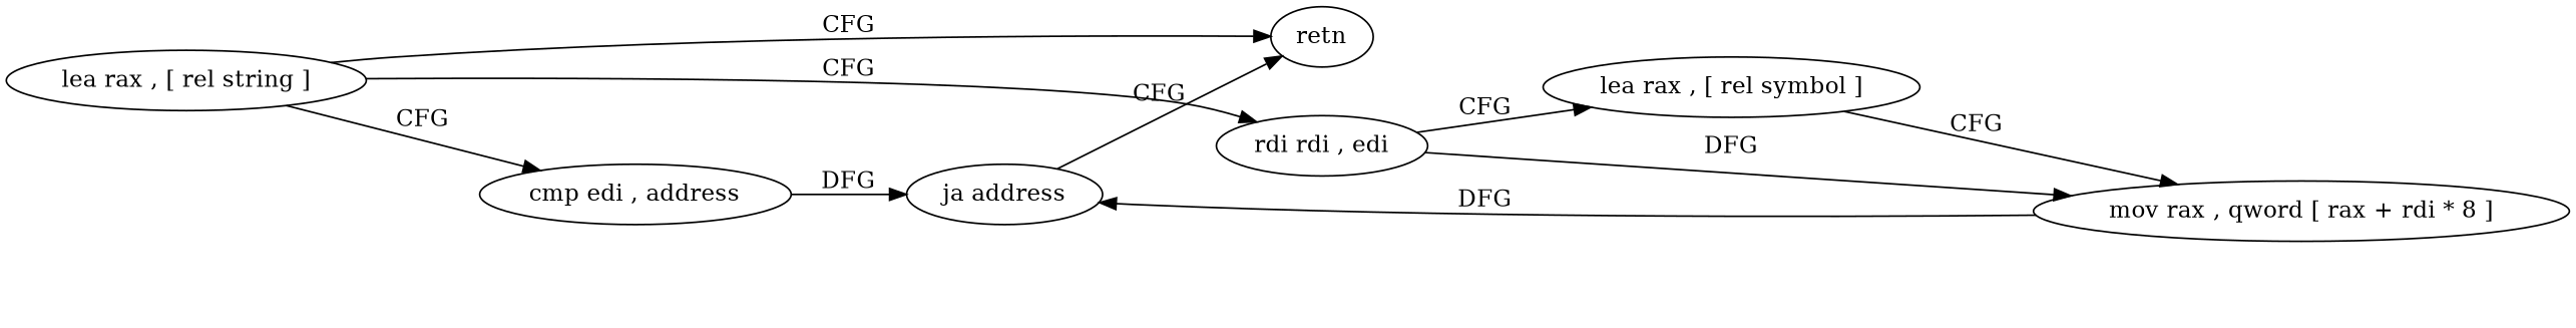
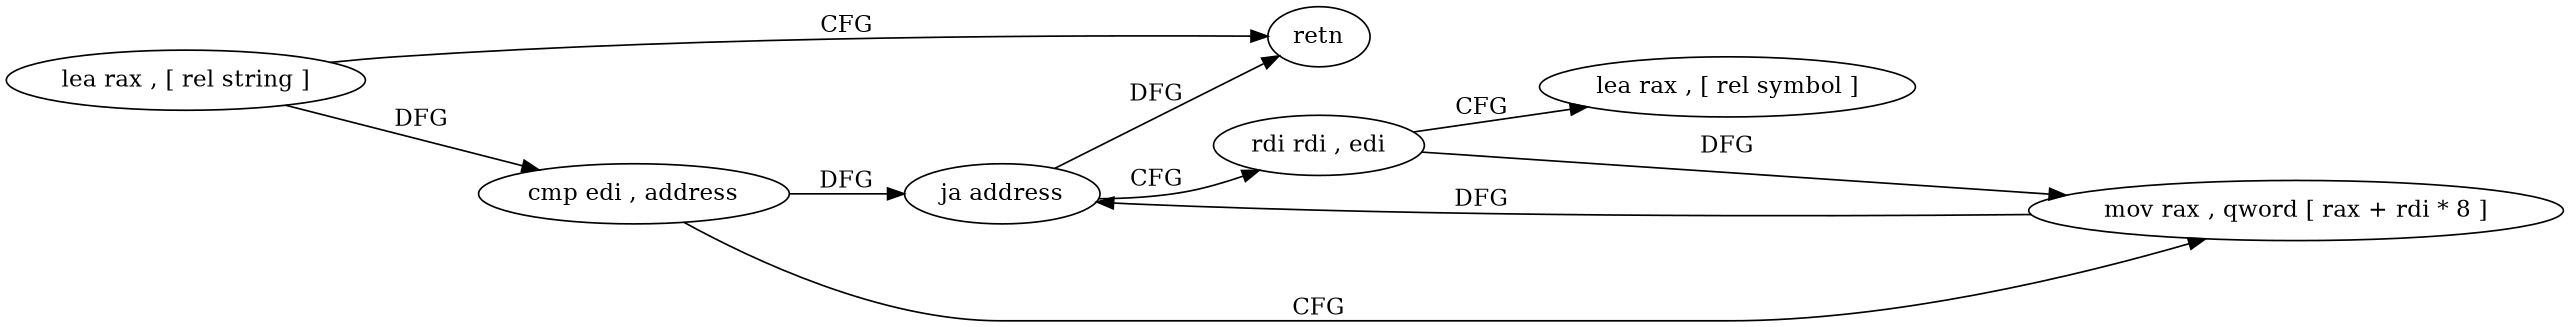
  digraph {
    rankdir=LR
    n1 [label="lea rax , [ rel string ]"]
    n2 [label="cmp edi , address"]
    n3 [label=retn]
    n4 [label="ja address"]
    n5 [label="rdi rdi , edi"]
    n6 [label="lea rax , [ rel symbol ]"]
    n7 [label="mov rax , qword [ rax + rdi * 8 ]"]
-   n1 -> n2 [label=CFG]
+   n1 -> n2 [label=DFG]
    n1 -> n3 [label=CFG]
    n2 -> n4 [label=DFG]
-   n4 -> n3 [label=CFG]
-   n1 -> n5 [label=CFG]
+   n4 -> n3 [label=DFG]
+   n4 -> n5 [label=CFG]
    n5 -> n6 [label=CFG]
    n5 -> n7 [label=DFG]
-   n6 -> n7 [label=CFG]
+   n2 -> n7 [label=CFG]
    n7 -> n4 [label=DFG]
  }
